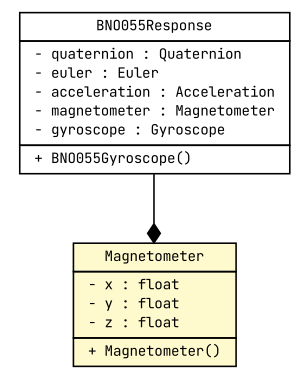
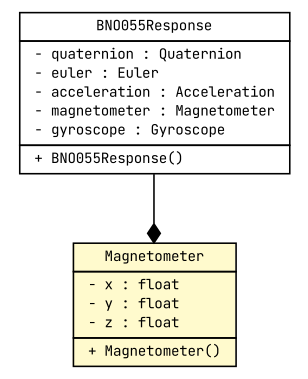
  digraph {
    nodesep=0.25
    ranksep=0.5
    fontname="JetBrains Mono"
    node [fontcolor=black fontname="JetBrains Mono" fontsize=9.0 shape=plaintext]
-   n1 [label=<<table title="ev3dev.sensors.arduino.bn055.model.BNO055Response" border="0" cellborder="1" cellspacing="0" cellpadding="2" port="p" href="./BNO055Response.html"> 		<tr><td><table border="0" cellspacing="0" cellpadding="1"> <tr><td align="center" balign="center"> BNO055Response </td></tr> 		</table></td></tr> 		<tr><td><table border="0" cellspacing="0" cellpadding="1"> <tr><td align="left" balign="left"> - quaternion : Quaternion </td></tr> <tr><td align="left" balign="left"> - euler : Euler </td></tr> <tr><td align="left" balign="left"> - acceleration : Acceleration </td></tr> <tr><td align="left" balign="left"> - magnetometer : Magnetometer </td></tr> <tr><td align="left" balign="left"> - gyroscope : Gyroscope </td></tr> 		</table></td></tr> 		<tr><td><table border="0" cellspacing="0" cellpadding="1"> <tr><td align="left" balign="left"> + BNO055Gyroscope() </td></tr> 		</table></td></tr> 		</table>>]
+   n1 [label=<<table title="ev3dev.sensors.arduino.bn055.model.BNO055Response" border="0" cellborder="1" cellspacing="0" cellpadding="2" port="p" href="./BNO055Response.html"> 		<tr><td><table border="0" cellspacing="0" cellpadding="1"> <tr><td align="center" balign="center"> BNO055Response </td></tr> 		</table></td></tr> 		<tr><td><table border="0" cellspacing="0" cellpadding="1"> <tr><td align="left" balign="left"> - quaternion : Quaternion </td></tr> <tr><td align="left" balign="left"> - euler : Euler </td></tr> <tr><td align="left" balign="left"> - acceleration : Acceleration </td></tr> <tr><td align="left" balign="left"> - magnetometer : Magnetometer </td></tr> <tr><td align="left" balign="left"> - gyroscope : Gyroscope </td></tr> 		</table></td></tr> 		<tr><td><table border="0" cellspacing="0" cellpadding="1"> <tr><td align="left" balign="left"> + BNO055Response() </td></tr> 		</table></td></tr> 		</table>>]
    n2 [label=<<table title="ev3dev.sensors.arduino.bn055.model.Magnetometer" border="0" cellborder="1" cellspacing="0" cellpadding="2" port="p" bgcolor="lemonChiffon" href="./Magnetometer.html"> 		<tr><td><table border="0" cellspacing="0" cellpadding="1"> <tr><td align="center" balign="center"> Magnetometer </td></tr> 		</table></td></tr> 		<tr><td><table border="0" cellspacing="0" cellpadding="1"> <tr><td align="left" balign="left"> - x : float </td></tr> <tr><td align="left" balign="left"> - y : float </td></tr> <tr><td align="left" balign="left"> - z : float </td></tr> 		</table></td></tr> 		<tr><td><table border="0" cellspacing="0" cellpadding="1"> <tr><td align="left" balign="left"> + Magnetometer() </td></tr> 		</table></td></tr> 		</table>>]
    n1 -> n2 [arrowhead=diamond color=black fontcolor=black fontname="JetBrains Mono" fontsize=10.0 headport=p labelfontname=Helvetica labelfontsize=10 tailport=p]
  }
